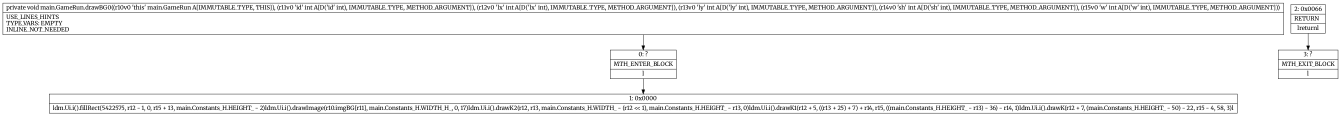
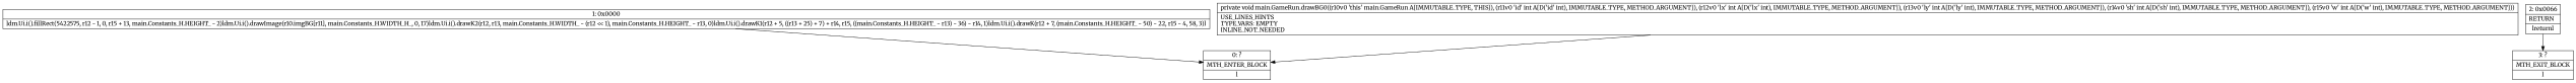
  digraph {
    fontname=Merriweather
    node [fontname=Merriweather shape=record]
    edge [fontname=Merriweather]
    n1 [label="{0\:\ ?|MTH_ENTER_BLOCK\l|l}"]
    n2 [label="{1\:\ 0x0000|ldm.Ui.i().fillRect(5422575, r12 \- 1, 0, r15 + 13, main.Constants_H.HEIGHT_ \- 2)ldm.Ui.i().drawImage(r10.imgBG[r11], main.Constants_H.WIDTH_H_, 0, 17)ldm.Ui.i().drawK2(r12, r13, main.Constants_H.WIDTH_ \- (r12 \<\< 1), main.Constants_H.HEIGHT_ \- r13, 0)ldm.Ui.i().drawK1(r12 + 5, ((r13 + 25) + 7) + r14, r15, ((main.Constants_H.HEIGHT_ \- r13) \- 36) \- r14, 1)ldm.Ui.i().drawK(r12 + 7, (main.Constants_H.HEIGHT_ \- 50) \- 22, r15 \- 4, 58, 3)l}"]
    n3 [label="{2\:\ 0x0066|RETURN\l|lreturnl}"]
    n4 [label="{3\:\ ?|MTH_EXIT_BLOCK\l|l}"]
    n5 [label="{private void main.GameRun.drawBG0((r10v0 'this' main.GameRun A[IMMUTABLE_TYPE, THIS]), (r11v0 'id' int A[D('id' int), IMMUTABLE_TYPE, METHOD_ARGUMENT]), (r12v0 'lx' int A[D('lx' int), IMMUTABLE_TYPE, METHOD_ARGUMENT]), (r13v0 'ly' int A[D('ly' int), IMMUTABLE_TYPE, METHOD_ARGUMENT]), (r14v0 'sh' int A[D('sh' int), IMMUTABLE_TYPE, METHOD_ARGUMENT]), (r15v0 'w' int A[D('w' int), IMMUTABLE_TYPE, METHOD_ARGUMENT]))  | USE_LINES_HINTS\lTYPE_VARS: EMPTY\lINLINE_NOT_NEEDED\l}"]
-   n1 -> n2
+   n2 -> n1
    n3 -> n4
    n5 -> n1
  }
